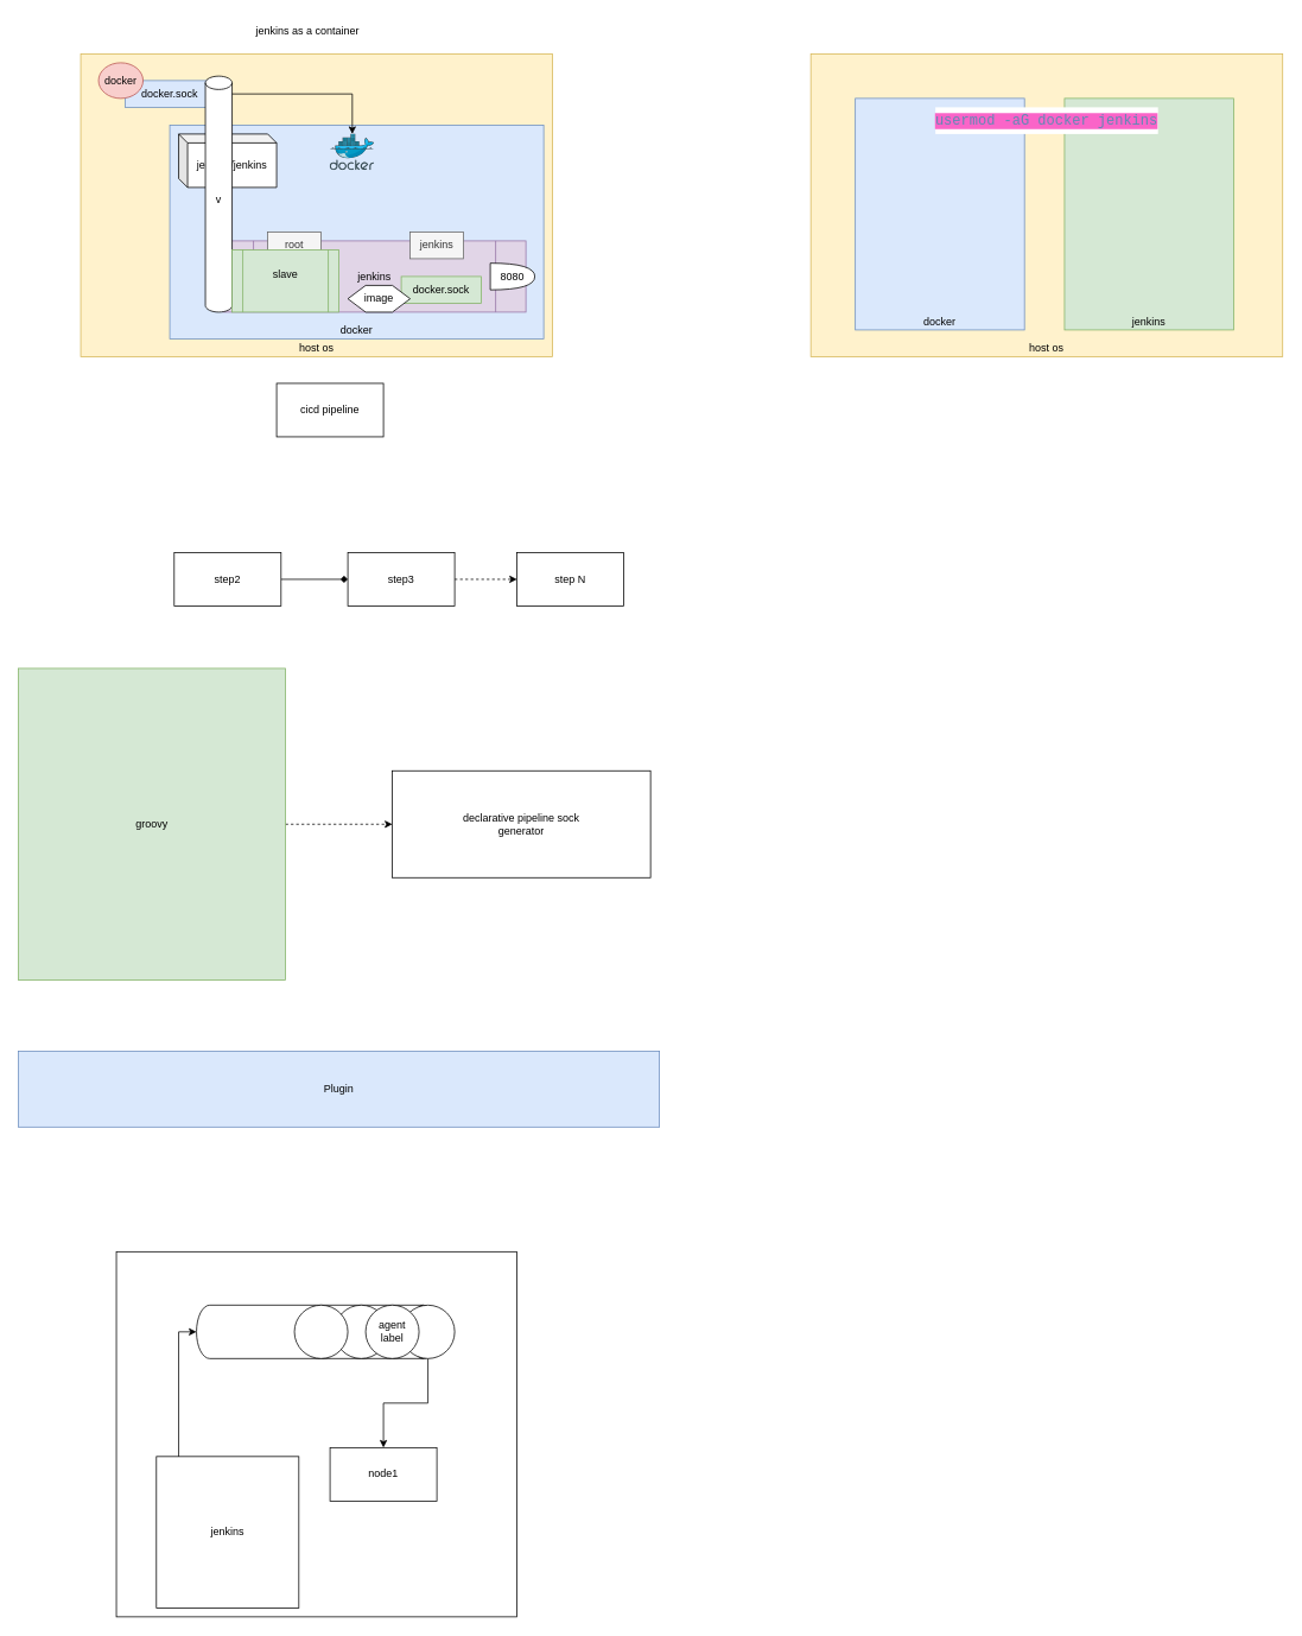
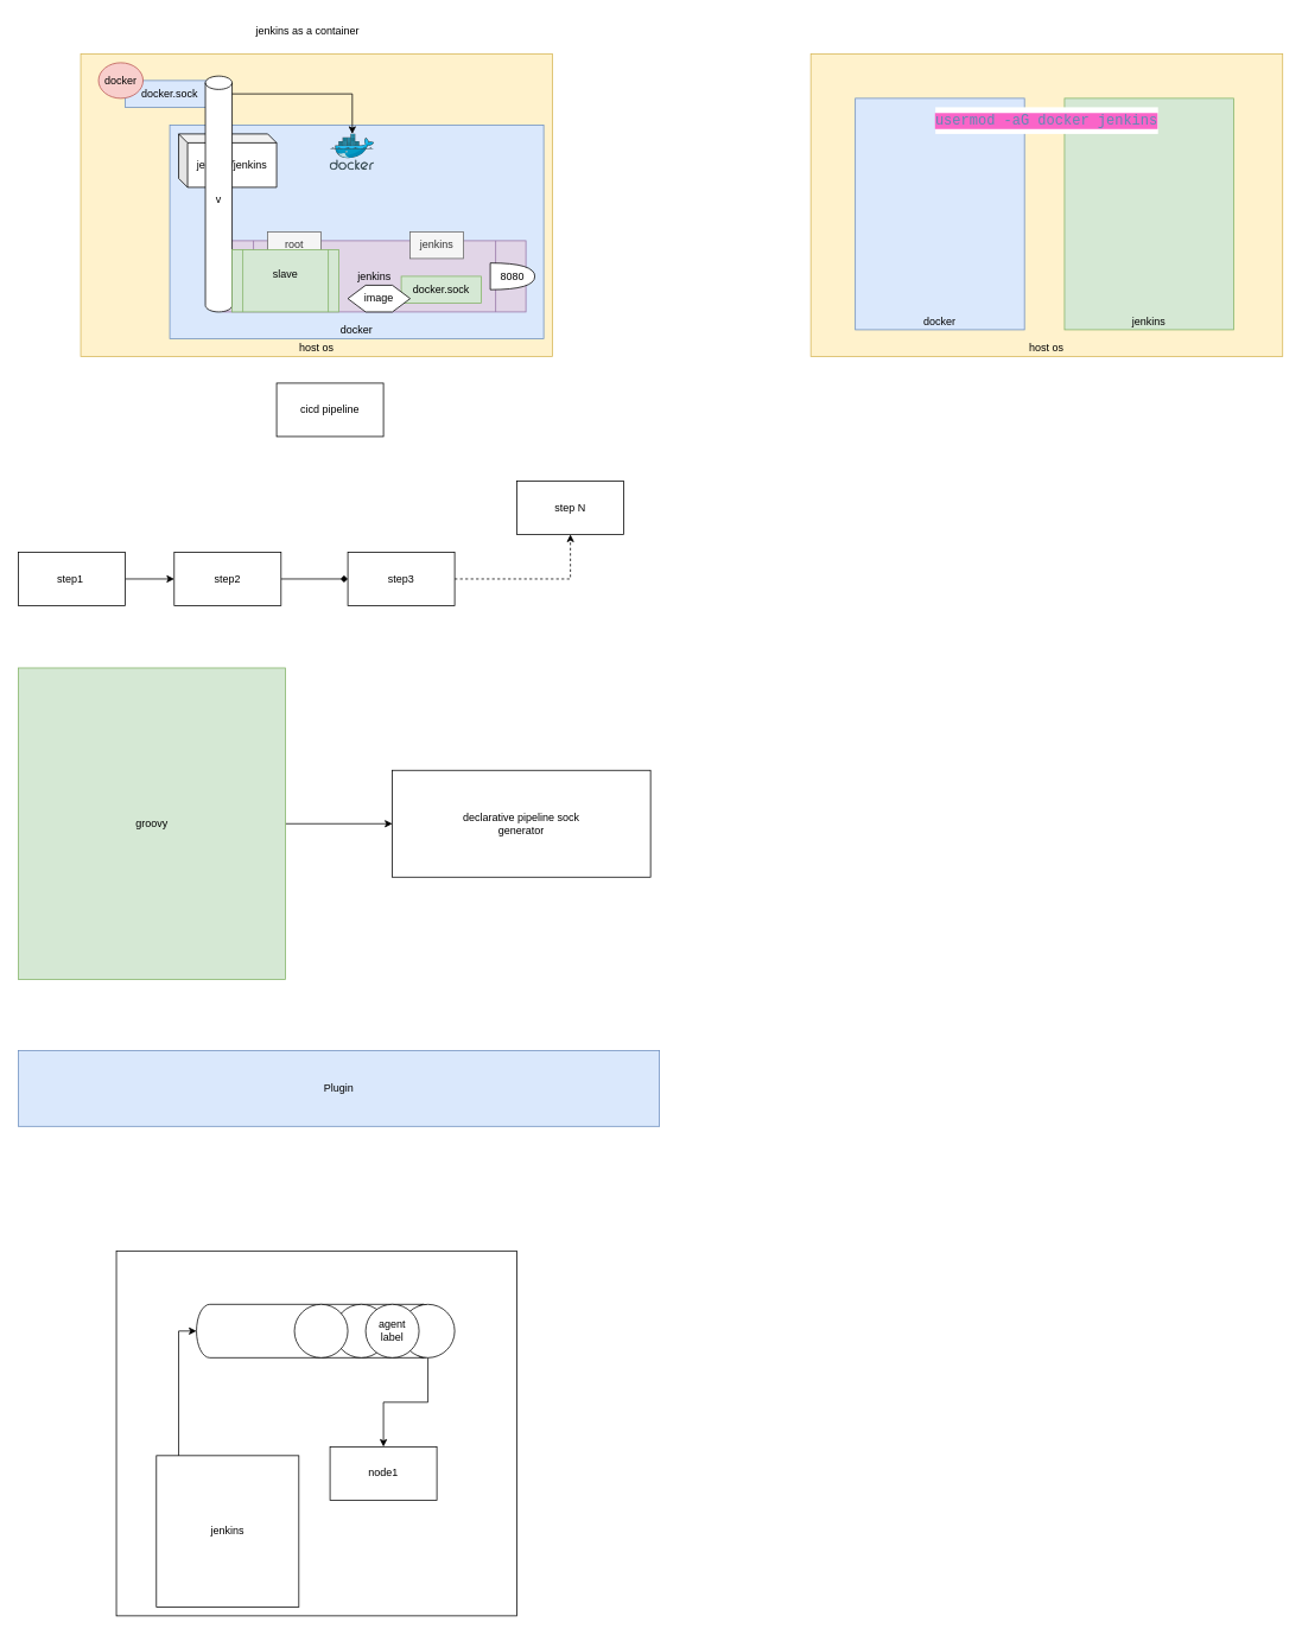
  <mxCell id="0" />
  <mxCell id="1" parent="0" />
  <mxCell id="2" value="host os" style="rounded=0;whiteSpace=wrap;html=1;fillColor=#fff2cc;strokeColor=#d6b656;align=center;verticalAlign=bottom;" vertex="1" parent="1"><mxGeometry x="90" y="60" width="530" height="340" as="geometry" /></mxCell>
  <mxCell id="3" value="jenkins as a container" style="text;html=1;align=center;verticalAlign=middle;whiteSpace=wrap;rounded=0;" vertex="1" parent="1"><mxGeometry x="265" y="20" width="160" height="30" as="geometry" /></mxCell>
  <mxCell id="4" value="docker" style="rounded=0;whiteSpace=wrap;html=1;fillColor=#dae8fc;strokeColor=#6c8ebf;verticalAlign=bottom;" vertex="1" parent="1"><mxGeometry x="190" y="140" width="420" height="240" as="geometry" /></mxCell>
  <mxCell id="5" value="jenkine/jenkins" style="shape=cube;whiteSpace=wrap;html=1;boundedLbl=1;backgroundOutline=1;darkOpacity=0.05;darkOpacity2=0.1;size=10;" vertex="1" parent="1"><mxGeometry x="200" y="150" width="110" height="60" as="geometry" /></mxCell>
  <mxCell id="6" value="jenkins" style="shape=process;whiteSpace=wrap;html=1;backgroundOutline=1;fillColor=#e1d5e7;strokeColor=#9673a6;" vertex="1" parent="1"><mxGeometry x="250" y="270" width="340" height="80" as="geometry" /></mxCell>
  <mxCell id="7" value="8080" style="shape=or;whiteSpace=wrap;html=1;" vertex="1" parent="1"><mxGeometry x="550" y="295" width="50" height="30" as="geometry" /></mxCell>
  <mxCell id="8" value="" style="image;sketch=0;aspect=fixed;html=1;points=[];align=center;fontSize=12;image=img/lib/mscae/Docker.svg;" vertex="1" parent="1"><mxGeometry x="370" y="150" width="50" height="41" as="geometry" /></mxCell>
  <mxCell id="9" style="edgeStyle=orthogonalEdgeStyle;rounded=0;orthogonalLoop=1;jettySize=auto;html=1;" edge="1" parent="1" source="10" target="8"><mxGeometry relative="1" as="geometry" /></mxCell>
  <mxCell id="10" value="docker.sock" style="rounded=0;whiteSpace=wrap;html=1;fillColor=#dae8fc;strokeColor=#6c8ebf;" vertex="1" parent="1"><mxGeometry x="140" y="90" width="100" height="30" as="geometry" /></mxCell>
  <mxCell id="11" value="root" style="rounded=0;whiteSpace=wrap;html=1;fillColor=#f5f5f5;fontColor=#333333;strokeColor=#666666;" vertex="1" parent="1"><mxGeometry x="300" y="260" width="60" height="30" as="geometry" /></mxCell>
  <mxCell id="12" value="jenkins" style="rounded=0;whiteSpace=wrap;html=1;fillColor=#f5f5f5;fontColor=#333333;strokeColor=#666666;" vertex="1" parent="1"><mxGeometry x="460" y="260" width="60" height="30" as="geometry" /></mxCell>
  <mxCell id="13" value="docker" style="ellipse;whiteSpace=wrap;html=1;fillColor=#f8cecc;strokeColor=#b85450;" vertex="1" parent="1"><mxGeometry x="110" y="70" width="50" height="40" as="geometry" /></mxCell>
  <mxCell id="14" value="v" style="shape=cylinder3;whiteSpace=wrap;html=1;boundedLbl=1;backgroundOutline=1;size=7.483;" vertex="1" parent="1"><mxGeometry x="230" y="85" width="30" height="265" as="geometry" /></mxCell>
  <mxCell id="15" value="docker.sock" style="rounded=0;whiteSpace=wrap;html=1;fillColor=#d5e8d4;strokeColor=#82b366;" vertex="1" parent="1"><mxGeometry x="450" y="310" width="90" height="30" as="geometry" /></mxCell>
  <mxCell id="16" value="image" style="shape=hexagon;perimeter=hexagonPerimeter2;whiteSpace=wrap;html=1;fixedSize=1;" vertex="1" parent="1"><mxGeometry x="390" y="320" width="70" height="30" as="geometry" /></mxCell>
  <mxCell id="17" value="host os" style="rounded=0;whiteSpace=wrap;html=1;fillColor=#fff2cc;strokeColor=#d6b656;align=center;verticalAlign=bottom;" vertex="1" parent="1"><mxGeometry x="910" y="60" width="530" height="340" as="geometry" /></mxCell>
  <mxCell id="18" value="docker" style="rounded=0;whiteSpace=wrap;html=1;fillColor=#dae8fc;strokeColor=#6c8ebf;verticalAlign=bottom;" vertex="1" parent="1"><mxGeometry x="960" y="110" width="190" height="260" as="geometry" /></mxCell>
  <mxCell id="19" value="jenkins" style="rounded=0;whiteSpace=wrap;html=1;fillColor=#d5e8d4;strokeColor=#82b366;verticalAlign=bottom;" vertex="1" parent="1"><mxGeometry x="1195" y="110" width="190" height="260" as="geometry" /></mxCell>
  <mxCell id="20" value="&lt;div style=&quot;color: rgb(197, 200, 198); font-family: Menlo, Monaco, &amp;quot;Courier New&amp;quot;, monospace; font-size: 16px; line-height: 24px; white-space: pre;&quot;&gt;&lt;span style=&quot;background-color: rgb(250, 100, 200);&quot;&gt;&lt;span style=&quot;color: rgb(96, 137, 180);&quot;&gt;usermod&lt;/span&gt; &lt;span style=&quot;color: rgb(96, 137, 180);&quot;&gt;-aG&lt;/span&gt; &lt;span style=&quot;color: rgb(96, 137, 180);&quot;&gt;docker&lt;/span&gt; &lt;span style=&quot;color: rgb(96, 137, 180);&quot;&gt;jenkins&lt;/span&gt;&lt;/span&gt;&lt;/div&gt;" style="rounded=0;whiteSpace=wrap;html=1;strokeColor=none;fillColor=default;" vertex="1" parent="1"><mxGeometry x="1050" y="120" width="250" height="30" as="geometry" /></mxCell>
  <mxCell id="21" value="cicd pipeline" style="rounded=0;whiteSpace=wrap;html=1;" vertex="1" parent="1"><mxGeometry x="310" y="430" width="120" height="60" as="geometry" /></mxCell>
+ <mxCell id="22" value="" style="edgeStyle=orthogonalEdgeStyle;rounded=0;orthogonalLoop=1;jettySize=auto;html=1;" edge="1" parent="1" source="23" target="25"><mxGeometry relative="1" as="geometry" /></mxCell>
+ <mxCell id="23" value="step1&amp;nbsp;" style="rounded=0;whiteSpace=wrap;html=1;" vertex="1" parent="1"><mxGeometry x="20" y="620" width="120" height="60" as="geometry" /></mxCell>
  <mxCell id="24" value="" style="edgeStyle=orthogonalEdgeStyle;rounded=0;orthogonalLoop=1;jettySize=auto;html=1;endArrow=diamond;" edge="1" parent="1" source="25" target="27"><mxGeometry relative="1" as="geometry" /></mxCell>
  <mxCell id="25" value="step2" style="rounded=0;whiteSpace=wrap;html=1;" vertex="1" parent="1"><mxGeometry x="195" y="620" width="120" height="60" as="geometry" /></mxCell>
  <mxCell id="26" value="" style="edgeStyle=orthogonalEdgeStyle;rounded=0;orthogonalLoop=1;jettySize=auto;html=1;dashed=1;" edge="1" parent="1" source="27" target="28"><mxGeometry relative="1" as="geometry" /></mxCell>
  <mxCell id="27" value="step3" style="rounded=0;whiteSpace=wrap;html=1;" vertex="1" parent="1"><mxGeometry x="390" y="620" width="120" height="60" as="geometry" /></mxCell>
- <mxCell id="28" value="step N" style="rounded=0;whiteSpace=wrap;html=1;" vertex="1" parent="1"><mxGeometry x="580" y="620" width="120" height="60" as="geometry" /></mxCell>
- <mxCell id="29" style="edgeStyle=orthogonalEdgeStyle;rounded=0;orthogonalLoop=1;jettySize=auto;html=1;dashed=1;" edge="1" parent="1" source="30" target="31"><mxGeometry relative="1" as="geometry" /></mxCell>
+ <mxCell id="28" value="step N" style="rounded=0;whiteSpace=wrap;html=1;" vertex="1" parent="1"><mxGeometry x="580" y="540" width="120" height="60" as="geometry" /></mxCell>
+ <mxCell id="29" style="edgeStyle=orthogonalEdgeStyle;rounded=0;orthogonalLoop=1;jettySize=auto;html=1;" edge="1" parent="1" source="30" target="31"><mxGeometry relative="1" as="geometry" /></mxCell>
  <mxCell id="30" value="groovy" style="rounded=0;whiteSpace=wrap;html=1;fillColor=#d5e8d4;strokeColor=#82b366;" vertex="1" parent="1"><mxGeometry x="20" y="750" width="300" height="350" as="geometry" /></mxCell>
  <mxCell id="31" value="declarative pipeline sock&lt;br&gt;generator" style="rounded=0;whiteSpace=wrap;html=1;" vertex="1" parent="1"><mxGeometry x="440" y="865" width="290" height="120" as="geometry" /></mxCell>
  <mxCell id="32" value="Plugin" style="rounded=0;whiteSpace=wrap;html=1;fillColor=#dae8fc;strokeColor=#6c8ebf;" vertex="1" parent="1"><mxGeometry x="20" y="1180" width="720" height="85" as="geometry" /></mxCell>
  <mxCell id="33" value="slave&lt;div&gt;&lt;br/&gt;&lt;/div&gt;" style="shape=process;whiteSpace=wrap;html=1;backgroundOutline=1;fillColor=#d5e8d4;strokeColor=#82b366;" vertex="1" parent="1"><mxGeometry x="260" y="280" width="120" height="70" as="geometry" /></mxCell>
  <mxCell id="34" value="" style="rounded=0;whiteSpace=wrap;html=1;" vertex="1" parent="1"><mxGeometry x="130" y="1405" width="450" height="410" as="geometry" /></mxCell>
  <mxCell id="35" value="jenkins" style="rounded=0;whiteSpace=wrap;html=1;" vertex="1" parent="1"><mxGeometry x="175" y="1635" width="160" height="170" as="geometry" /></mxCell>
  <mxCell id="36" value="queue" style="shape=cylinder3;whiteSpace=wrap;html=1;boundedLbl=1;backgroundOutline=1;size=15;rotation=90;" vertex="1" parent="1"><mxGeometry x="325" y="1360" width="60" height="270" as="geometry" /></mxCell>
  <mxCell id="37" style="edgeStyle=orthogonalEdgeStyle;rounded=0;orthogonalLoop=1;jettySize=auto;html=1;" edge="1" parent="1" source="38" target="42"><mxGeometry relative="1" as="geometry" /></mxCell>
  <mxCell id="38" value="" style="ellipse;whiteSpace=wrap;html=1;aspect=fixed;" vertex="1" parent="1"><mxGeometry x="450" y="1465" width="60" height="60" as="geometry" /></mxCell>
  <mxCell id="39" value="" style="ellipse;whiteSpace=wrap;html=1;aspect=fixed;" vertex="1" parent="1"><mxGeometry x="375" y="1465" width="60" height="60" as="geometry" /></mxCell>
  <mxCell id="40" value="agent&lt;br&gt;label" style="ellipse;whiteSpace=wrap;html=1;aspect=fixed;" vertex="1" parent="1"><mxGeometry x="410" y="1465" width="60" height="60" as="geometry" /></mxCell>
  <mxCell id="41" value="" style="ellipse;whiteSpace=wrap;html=1;aspect=fixed;" vertex="1" parent="1"><mxGeometry x="330" y="1465" width="60" height="60" as="geometry" /></mxCell>
  <mxCell id="42" value="node1" style="rounded=0;whiteSpace=wrap;html=1;" vertex="1" parent="1"><mxGeometry x="370" y="1625" width="120" height="60" as="geometry" /></mxCell>
  <mxCell id="43" style="edgeStyle=orthogonalEdgeStyle;rounded=0;orthogonalLoop=1;jettySize=auto;html=1;entryX=0.5;entryY=1;entryDx=0;entryDy=0;entryPerimeter=0;" edge="1" parent="1" source="35" target="36"><mxGeometry relative="1" as="geometry"><Array as="points"><mxPoint x="200" y="1495" /></Array></mxGeometry></mxCell>
